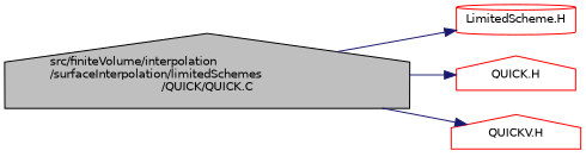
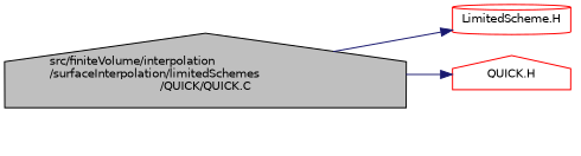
  digraph {
    rankdir=LR
    node [color=red fontname=Helvetica fontsize=10 shape=house]
    edge [color=midnightblue fontname=Helvetica fontsize=10 labelfontname=Helvetica labelfontsize=10 style=solid]
    n1 [color=black fillcolor=grey75 fontcolor=black height=0.2 label="src/finiteVolume/interpolation\l/surfaceInterpolation/limitedSchemes\l/QUICK/QUICK.C" style=filled width=0.4]
    n2 [height=0.2 label="LimitedScheme.H" shape=cylinder width=0.4]
    n3 [height=0.2 label="QUICK.H" width=0.4]
-   n4 [height=0.2 label="QUICKV.H" width=0.4]
    n1 -> n2
    n1 -> n3
-   n1 -> n4
  }
